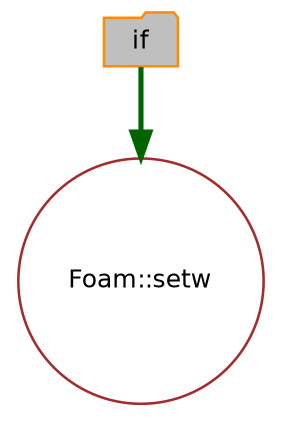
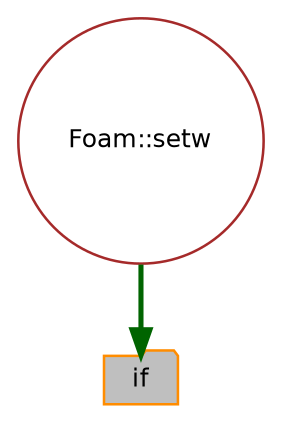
  digraph {
    rankdir=TB
    node [fontname=Helvetica fontsize=10]
    n1 [color=darkorange fillcolor=grey75 fontcolor=black height=0.2 label=if shape=folder style=filled width=0.4]
    n2 [color=brown height=0.2 label="Foam::setw" shape=circle width=0.4]
-   n1 -> n2 [color=darkgreen fontname=Helvetica fontsize=10 labelfontname=Helvetica labelfontsize=10 style=bold]
+   n2 -> n1 [color=darkgreen fontname=Helvetica fontsize=10 labelfontname=Helvetica labelfontsize=10 style=bold]
  }
